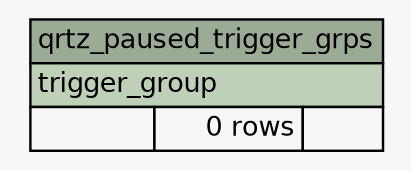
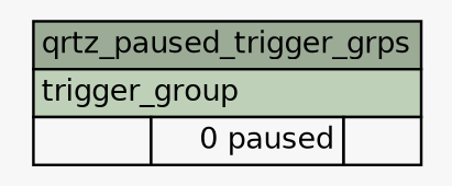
  digraph {
    bgcolor="#f7f7f7"
    fontname=Helvetica
    fontsize=11
    nodesep=0.18
    rankdir=RL
    ranksep=0.46
-   n1 [fontname=Helvetica fontsize=11 label=<     <TABLE BORDER="0" CELLBORDER="1" CELLSPACING="0" BGCOLOR="#ffffff">       <TR><TD COLSPAN="3" BGCOLOR="#9bab96" ALIGN="CENTER">qrtz_paused_trigger_grps</TD></TR>       <TR><TD PORT="trigger_group" COLSPAN="3" BGCOLOR="#bed1b8" ALIGN="LEFT">trigger_group</TD></TR>       <TR><TD ALIGN="LEFT" BGCOLOR="#f7f7f7">  </TD><TD ALIGN="RIGHT" BGCOLOR="#f7f7f7">0 rows</TD><TD ALIGN="RIGHT" BGCOLOR="#f7f7f7">  </TD></TR>     </TABLE>> shape=plaintext]
+   n1 [fontname=Helvetica fontsize=11 label=<     <TABLE BORDER="0" CELLBORDER="1" CELLSPACING="0" BGCOLOR="#ffffff">       <TR><TD COLSPAN="3" BGCOLOR="#9bab96" ALIGN="CENTER">qrtz_paused_trigger_grps</TD></TR>       <TR><TD PORT="trigger_group" COLSPAN="3" BGCOLOR="#bed1b8" ALIGN="LEFT">trigger_group</TD></TR>       <TR><TD ALIGN="LEFT" BGCOLOR="#f7f7f7">  </TD><TD ALIGN="RIGHT" BGCOLOR="#f7f7f7">0 paused</TD><TD ALIGN="RIGHT" BGCOLOR="#f7f7f7">  </TD></TR>     </TABLE>> shape=plaintext]
  }
